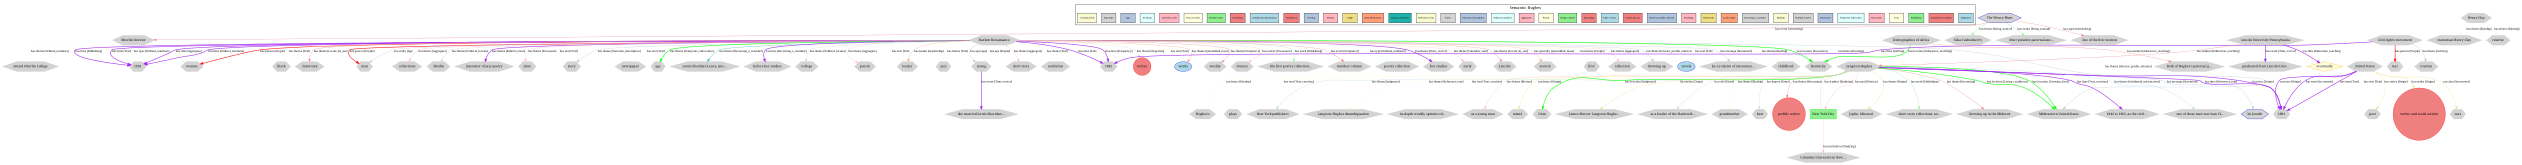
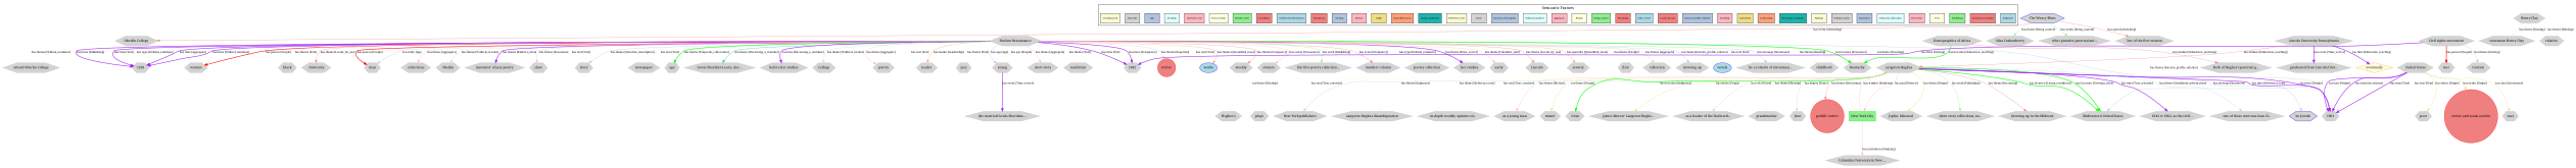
  digraph {
    bgcolor=white
    compound=true
    fontname="Noto Serif"
    rankdir=TB
    node [fillcolor=lightgray fontname="Noto Serif" fontsize=12 shape=hexagon style=filled color=gray]
    edge [color=purple fontname="Noto Serif" fontsize=10 penwidth=1]
    n1 [fillcolor=lightblue fontsize=8 label=Judgment shape=box color=""]
    n2 [fillcolor=lightcoral fontsize=8 label=Education_teaching shape=box color=""]
    n3 [fillcolor=lightgreen fontsize=8 label=Publishing shape=box color=""]
    n4 [fillcolor=lightyellow fontsize=8 label=Text shape=box color=""]
    n5 [fillcolor=lightpink fontsize=8 label=Possession shape=box color=""]
    n6 [fillcolor=lightcyan fontsize=8 label=Temporal_collocation shape=box color=""]
    n7 [fillcolor=lightsteelblue fontsize=8 label=Statement shape=box color=""]
    n8 [fontsize=8 label=Political_locales shape=box color=""]
    n9 [fillcolor=lightgoldenrodyellow fontsize=8 label=Kinship shape=box color=""]
-   n10 [fontsize=8 label=Becoming_a_member shape=box color=""]
+   n10 [fillcolor=lightseagreen fontsize=8 label=Becoming_a_member shape=box color=""]
    n11 [fillcolor=lightsalmon fontsize=8 label=Leadership shape=box color=""]
    n12 [fillcolor=lightgoldenrod fontsize=8 label=Increment shape=box color=""]
    n13 [fillcolor=lightpink fontsize=8 label=Studying shape=box color=""]
    n14 [fillcolor=lightsteelblue fontsize=8 label=Interior_profile_relation shape=box color=""]
    n15 [fillcolor=lightcoral fontsize=8 label=Locale_by_use shape=box color=""]
    n16 [fillcolor=lightblue fontsize=8 label=Time_vector shape=box color=""]
    n17 [fillcolor=lightcoral fontsize=8 label=Becoming shape=box color=""]
    n18 [fillcolor=lightgreen fontsize=8 label=Being_named shape=box color=""]
    n19 [fillcolor=lightyellow fontsize=8 label=People shape=box color=""]
    n20 [fillcolor=lightpink fontsize=8 label=Aggregate shape=box color=""]
    n21 [fillcolor=lightcyan fontsize=8 label=Ordinal_numbers shape=box color=""]
    n22 [fillcolor=lightsteelblue fontsize=8 label=Duration_description shape=box color=""]
    n23 [fontsize=8 label=Fame shape=box color=""]
    n24 [fillcolor=lightgoldenrodyellow fontsize=8 label=Reference_text shape=box color=""]
    n25 [fillcolor=lightseagreen fontsize=8 label=Living_conditions shape=box color=""]
    n26 [fillcolor=lightsalmon fontsize=8 label=Quantified_mass shape=box color=""]
    n27 [fillcolor=lightgoldenrod fontsize=8 label=Origin shape=box color=""]
    n28 [fillcolor=lightpink fontsize=8 label=Motion shape=box color=""]
    n29 [fillcolor=lightsteelblue fontsize=8 label=Getting shape=box color=""]
    n30 [fillcolor=lightcoral fontsize=8 label=Frequency shape=box color=""]
    n31 [fillcolor=lightblue fontsize=8 label=Attributed_information shape=box color=""]
    n32 [fillcolor=lightcoral fontsize=8 label=Attending shape=box color=""]
    n33 [fillcolor=lightgreen fontsize=8 label=Relative_time shape=box color=""]
    n34 [fillcolor=lightyellow fontsize=8 label=Text_creation shape=box color=""]
    n35 [fillcolor=lightpink fontsize=8 label=Calendric_unit shape=box color=""]
    n36 [fillcolor=lightcyan fontsize=8 label=Desiring shape=box color=""]
    n37 [fillcolor=lightsteelblue fontsize=8 label=Age shape=box color=""]
    n38 [fontsize=8 label=Expertise shape=box color=""]
    n39 [fillcolor=lightgoldenrodyellow fontsize=8 label=Growing_food shape=box color=""]
    n40 [color=red fillcolor=lightcoral label="prolific writer" shape=circle]
    n41 [color=red fillcolor=lightcoral label=writer shape=circle]
    n42 [color=red fillcolor=lightcoral label="writer and social activist" shape=circle]
    n43 [color=green fillcolor=lightgreen label="New York City" shape=box]
    n44 [label="Langston Hughes"]
    n45 [label="Columbia University in New ..."]
    n46 [label="Joplin, Missouri"]
    n47 [label="short story collections, no..."]
    n48 [label="Growing up in the Midwest"]
    n49 [label="Midwestern United States"]
    n50 [color=blue label="be Jewish"]
    n51 [label="Hughes's"]
    n52 [label=plays]
    n53 [label="New York publishers"]
    n54 [label="Langston Hughes disambiguation"]
    n55 [label="in-depth weekly opinion col..."]
    n56 [label="as a young man"]
    n57 [label=mixed]
    n58 [label=Crisis]
    n59 [label="James Mercer Langston Hughe..."]
    n60 [label="as a leader of the Harlem R..."]
    n61 [label=grandmother]
    n62 [label=best]
    n63 [label=1901]
    n64 [label="1942 to 1962, as the civil ..."]
    n65 [label="one of these men was Sam Cl..."]
    n66 [color=blue fillcolor=lightblue label=works shape=ellipse]
    n67 [color=blue fillcolor=lightblue label=novels shape=ellipse]
    n68 [color=orange fillcolor=lightyellow label=eventually shape=diamond]
-   n69 [label="Oberlin Interior"]
+   n69 [label="Oberlin College"]
    n70 [label="attend Oberlin College"]
    n71 [label=women]
    n72 [label="be a relative of statesman ..."]
    n73 [label=childhood]
    n74 [label=1926]
    n75 [label=black]
    n76 [label=University]
    n77 [label="Harlem Renaissance"]
    n78 [label=man]
    n79 [label=collections]
    n80 [label=Oberlin]
    n81 [label="innovator of jazz poetry"]
    n82 [label=slave]
    n83 [label=story]
    n84 [label=newspaper]
    n85 [label=age]
    n86 [label="Lewis Sheridan Leary, also ..."]
    n87 [label="before her studies"]
    n88 [label=College]
    n89 [label=poetry]
    n90 [label=leader]
    n91 [label=jazz]
    n92 [label=Kentucky]
    n93 [label="short story"]
    n94 [label=nonfiction]
    n95 [label=1942]
    n96 [label=young]
    n97 [label=weekly]
    n98 [label=owners]
    n99 [label="His first poetry collection..."]
    n100 [label="member column"]
    n101 [label="poetry collection"]
    n102 [label="her studies"]
    n103 [label=early]
    n104 [label=Lincoln]
    n105 [label=several]
    n106 [label=first]
    n107 [label=collection]
    n108 [label="Growing up"]
    n109 [label="she married Lewis Sheridan ..."]
    n110 [label="Civil rights movement"]
    n111 [label=men]
    n112 [label=traction]
    n113 [label="statesman Henry Clay"]
    n114 [label="Henry Clay"]
    n115 [label=relative]
    n116 [label="Demographics of Africa"]
    n117 [label="Both of Hughes's paternal g..."]
    n118 [label="Silas Cushenberry"]
    n119 [label="other putative paternal anc..."]
    n120 [label="graduated from Lincoln Univ..."]
    n121 [label=uses]
    n122 [label="One of the first women"]
    n123 [label="Lincoln University Pennsylvania"]
    n124 [label=poet]
    n125 [label="United States"]
    n126 [color=blue label="The Weary Blues"]
    subgraph cluster_1 {
      subgraph sub_2 {
        color=red
        fillcolor=lightcoral
        label=People
        style=filled
      }
    }
    subgraph cluster_3 {
      subgraph sub_4 {
        color=green
        fillcolor=lightgreen
        label=Locations
        style=filled
      }
    }
    subgraph cluster_5 {
      subgraph sub_6 {
        color=orange
        fillcolor=lightyellow
        label=Events
        style=filled
      }
    }
    subgraph cluster_7 {
      subgraph sub_8 {
        color=blue
        fillcolor=lightblue
        label=Concepts
        style=filled
      }
    }
    subgraph cluster_9 {
      subgraph sub_10 {
        color=gray
        fillcolor=lightgray
        label=Other
        style=filled
      }
    }
    subgraph cluster_11 {
      color=black
      fillcolor=white
-     label="Semantic Hughes"
+     label="Semantic Frames"
      rank=sink
      style=filled
      n1
      n2
      n3
      n4
      n5
      n6
      n7
      n8
      n9
      n10
      n11
      n12
      n13
      n14
      n15
      n16
      n17
      n18
      n19
      n20
      n21
      n22
      n23
      n24
      n25
      n26
      n27
      n28
      n29
      n30
      n31
      n32
      n33
      n34
      n35
      n36
      n37
      n38
      n39
    }
    n43 -> n44 [color=lightpink label="has student [Studying]"]
    n43 -> n45 [color=lightpink label="has institution [Studying]"]
    n44 -> n40 [color=lightcoral label="has theme [Becoming]"]
    n44 -> n43 [color=lightpink label="has goal [Motion]"]
    n44 -> n46 [color=lightgoldenrod label="has theme [Origin]"]
    n44 -> n47 [color=lightgreen label="has work [Publishing]"]
    n44 -> n48 [color=lightcoral label="has theme [Becoming]"]
    n44 -> n49 [color=green label="has location [Living_conditions]" penwidth=2]
    n44 -> n49 [color=green label="has location [Growing_food]" penwidth=2]
    n44 -> n50 [color=lightsteelblue label="has message [Statement]"]
    n44 -> n51 [color=lightgoldenrodyellow label="has theme [Kinship]"]
    n44 -> n52 [color=lightyellow label="has text [Text_creation]"]
    n44 -> n53 [color=lightblue label="has theme [Judgment]"]
    n44 -> n54 [color=lightgoldenrodyellow label="has theme [Reference_text]"]
    n44 -> n55 [color=lightyellow label="has text [Text_creation]"]
    n44 -> n56 [color=lightpink label="has theme [Motion]"]
    n44 -> n57 [color=lightgoldenrod label="has theme [Origin]"]
    n44 -> n58 [color=green label="has location [Judgment]" penwidth=2]
    n44 -> n59 [color=lightgoldenrod label="has entity [Origin]"]
    n44 -> n60 [color=lightgray label="has role [Fame]"]
    n44 -> n61 [color=lightgoldenrodyellow label="has theme [Kinship]"]
    n44 -> n62 [color=lightgray label="has degree [Fame]"]
    n44 -> n63 [label="has time [Reference_text]" penwidth=2]
    n44 -> n63 [label="has time [Origin]" penwidth=2]
    n44 -> n64 [label="has time [Text_creation]" penwidth=2]
    n44 -> n65 [color=lightblue label="has theme [Attributed_information]"]
    n69 -> n70 [color=lightcyan label="has theme [Ordinal_numbers]"]
    n69 -> n71 [color=lightcyan label="has type [Ordinal_numbers]"]
    n77 -> n41 [color=lightgray label="has theme [Expertise]"]
    n77 -> n44 [color=lightcyan label="has theme [Desiring]"]
    n77 -> n49 [color=lightsteelblue label="has theme [Interior_profile_relation]"]
    n77 -> n66 [color=lightyellow label="has text [Text]"]
    n77 -> n66 [color=lightsalmon label="has theme [Quantified_mass]"]
    n77 -> n67 [color=lightyellow label="has text [Text]"]
    n77 -> n71 [color=red label="has person [People]" penwidth=2]
    n77 -> n72 [color=lightsteelblue label="has message [Statement]"]
    n77 -> n73 [color=lightgoldenrodyellow label="has theme [Kinship]"]
    n77 -> n74 [label="has time [Publishing]" penwidth=2]
    n77 -> n74 [label="has time [Text]" penwidth=2]
    n77 -> n74 [label="has time [Aggregate]" penwidth=2]
    n77 -> n74 [label="has time [Ordinal_numbers]" penwidth=2]
    n77 -> n75 [color=lightyellow label="has theme [Text]"]
    n77 -> n76 [color=lightcoral label="has theme [Locale_by_use]"]
    n77 -> n78 [color=red label="has person [People]" penwidth=2]
    n77 -> n78 [color=lightsteelblue label="has entity [Age]"]
    n77 -> n79 [color=lightpink label="has theme [Aggregate]"]
    n77 -> n80 [color=lightgray label="has theme [Political_locales]"]
    n77 -> n81 [label="has theme [Relative_time]" penwidth=2]
    n77 -> n82 [color=lightpink label="has theme [Possession]"]
    n77 -> n83 [color=lightyellow label="has text [Text]"]
    n77 -> n83 [color=lightsteelblue label="has theme [Duration_description]"]
    n77 -> n84 [color=lightyellow label="has text [Text]"]
    n77 -> n85 [color=green label="has theme [Temporal_collocation]" penwidth=2]
    n77 -> n86 [color=lightseagreen label="has theme [Becoming_a_member]"]
    n77 -> n87 [label="has time [Becoming_a_member]" penwidth=2]
    n77 -> n88 [color=lightgray label="has theme [Political_locales]"]
    n77 -> n89 [color=lightpink label="has theme [Aggregate]"]
    n77 -> n89 [color=lightyellow label="has text [Text]"]
    n77 -> n90 [color=lightsalmon label="has leader [Leadership]"]
    n77 -> n91 [color=lightyellow label="has theme [Text]"]
    n77 -> n92 [color=green label="has location [Possession]" penwidth=2]
    n77 -> n93 [color=lightpink label="has theme [Aggregate]"]
    n77 -> n94 [color=lightyellow label="has theme [Text]"]
    n77 -> n95 [label="has time [Frequency]" penwidth=2]
    n77 -> n95 [label="has time [Text]" penwidth=2]
    n77 -> n96 [color=lightyellow label="has age [People]"]
    n77 -> n96 [color=lightsteelblue label="has age [Age]"]
    n77 -> n97 [color=lightcoral label="has theme [Frequency]"]
    n77 -> n98 [color=lightpink label="has owner [Possession]"]
    n77 -> n99 [color=lightgreen label="has work [Publishing]"]
    n77 -> n100 [color=lightcoral label="has event [Frequency]"]
    n77 -> n101 [color=lightcyan label="has type [Ordinal_numbers]"]
    n77 -> n102 [label="has theme [Time_vector]" penwidth=2]
    n77 -> n103 [color=lightpink label="has theme [Calendric_unit]"]
    n77 -> n104 [color=lightcoral label="has theme [Locale_by_use]"]
    n77 -> n105 [color=lightsalmon label="has quantity [Quantified_mass]"]
    n77 -> n106 [color=lightyellow label="has theme [People]"]
    n77 -> n107 [color=lightpink label="has theme [Aggregate]"]
    n77 -> n108 [color=lightsteelblue label="has theme [Interior_profile_relation]"]
    n96 -> n109 [label="has event [Time_vector]" penwidth=2]
    n110 -> n95 [label="has time [Getting]" penwidth=2]
    n110 -> n111 [color=red label="has person [People]" penwidth=2]
    n110 -> n112 [color=lightsteelblue label="has theme [Getting]"]
    n114 -> n113 [color=lightgoldenrodyellow label="has theme [Kinship]"]
    n114 -> n115 [color=lightgoldenrodyellow label="has theme [Kinship]"]
    n116 -> n92 [color=green label="has location [Education_teaching]" penwidth=2]
    n116 -> n117 [color=lightcoral label="has student [Education_teaching]"]
    n123 -> n44 [color=lightcoral label="has student [Education_teaching]"]
    n123 -> n68 [label="has time [Education_teaching]" penwidth=2]
    n123 -> n120 [label="has event [Time_vector]" penwidth=2]
    n125 -> n42 [color=lightgoldenrod label="has entity [Origin]"]
    n125 -> n63 [label="has time [Increment]" penwidth=2]
    n125 -> n63 [label="has time [Text]" penwidth=2]
    n125 -> n63 [label="has time [Origin]" penwidth=2]
    n125 -> n121 [color=lightgoldenrod label="has class [Increment]"]
    n125 -> n124 [color=lightgoldenrod label="has entity [Origin]"]
    n125 -> n124 [color=lightyellow label="has text [Text]"]
    n126 -> n69 [color=lightcoral label="has event [Attending]"]
    n126 -> n118 [color=lightgreen label="has theme [Being_named]"]
    n126 -> n119 [color=lightgreen label="has entity [Being_named]"]
    n126 -> n122 [color=lightcoral label="has agent [Attending]"]
  }
